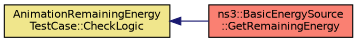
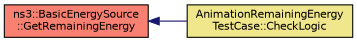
  digraph {
    rankdir=LR
    node [color=black fontname=Helvetica fontsize=10 shape=record style=filled]
    n1 [fillcolor=salmon fontcolor=black height=0.2 label="ns3::BasicEnergySource\l::GetRemainingEnergy" width=0.4]
    n2 [fillcolor=khaki height=0.2 label="AnimationRemainingEnergy\lTestCase::CheckLogic" width=0.4]
-   n2 -> n1 [color=midnightblue dir=back fontname=Helvetica fontsize=10 labelfontname=Helvetica labelfontsize=10 style=solid]
+   n1 -> n2 [color=midnightblue dir=back fontname=Helvetica fontsize=10 labelfontname=Helvetica labelfontsize=10 style=solid]
  }
